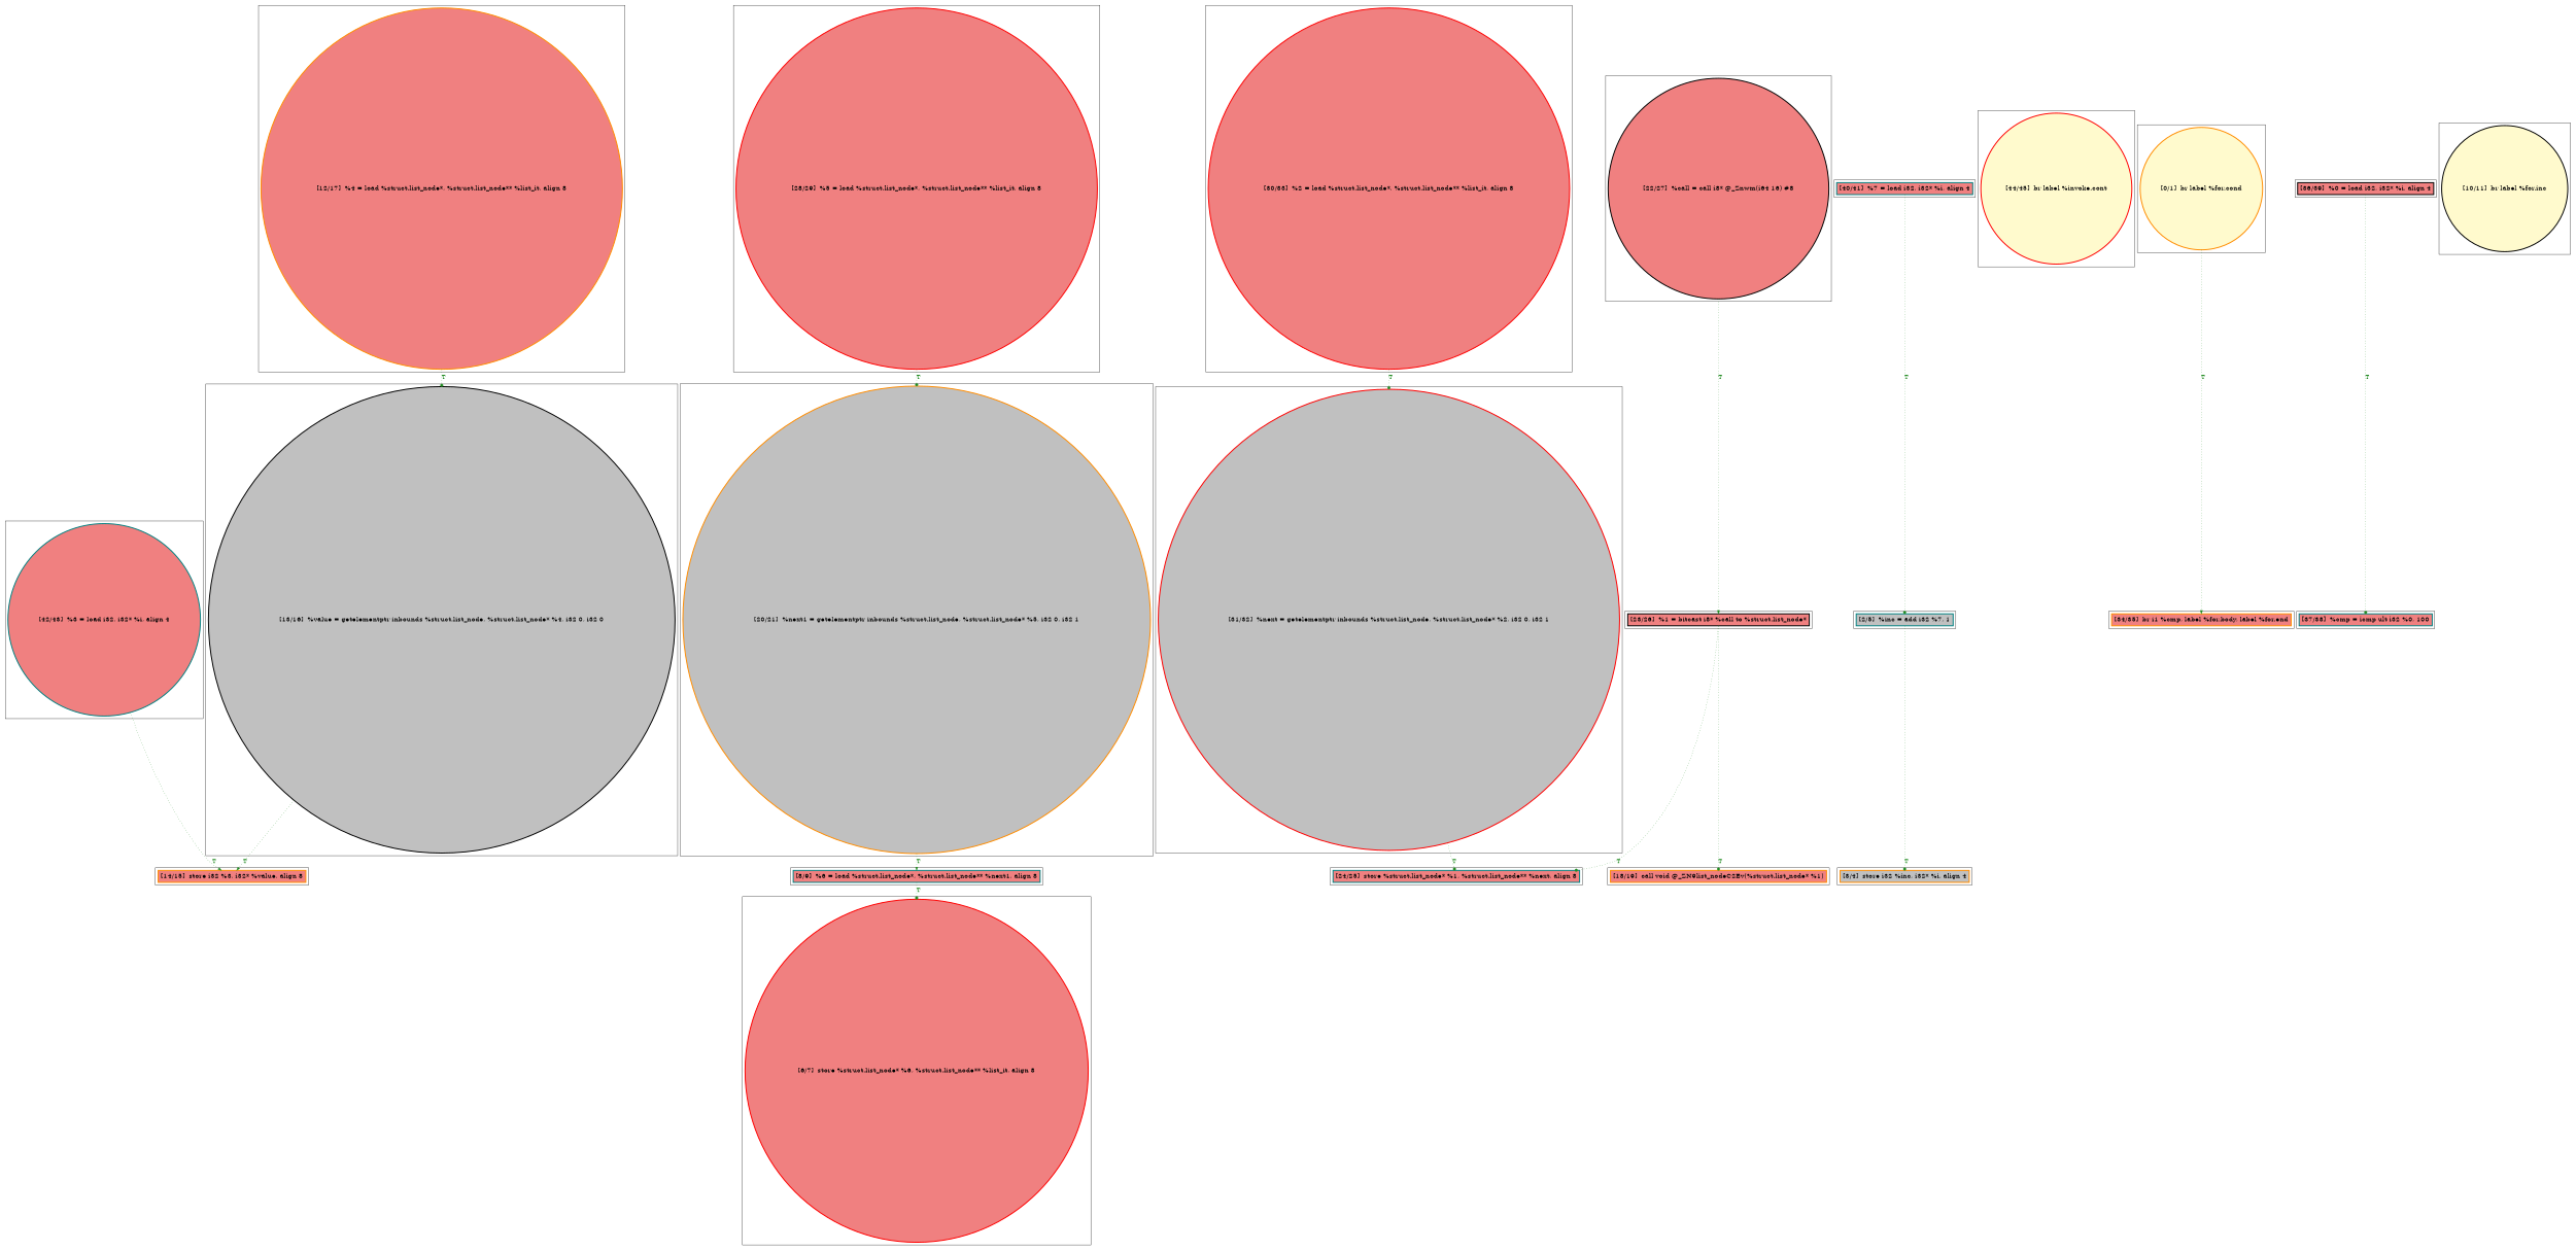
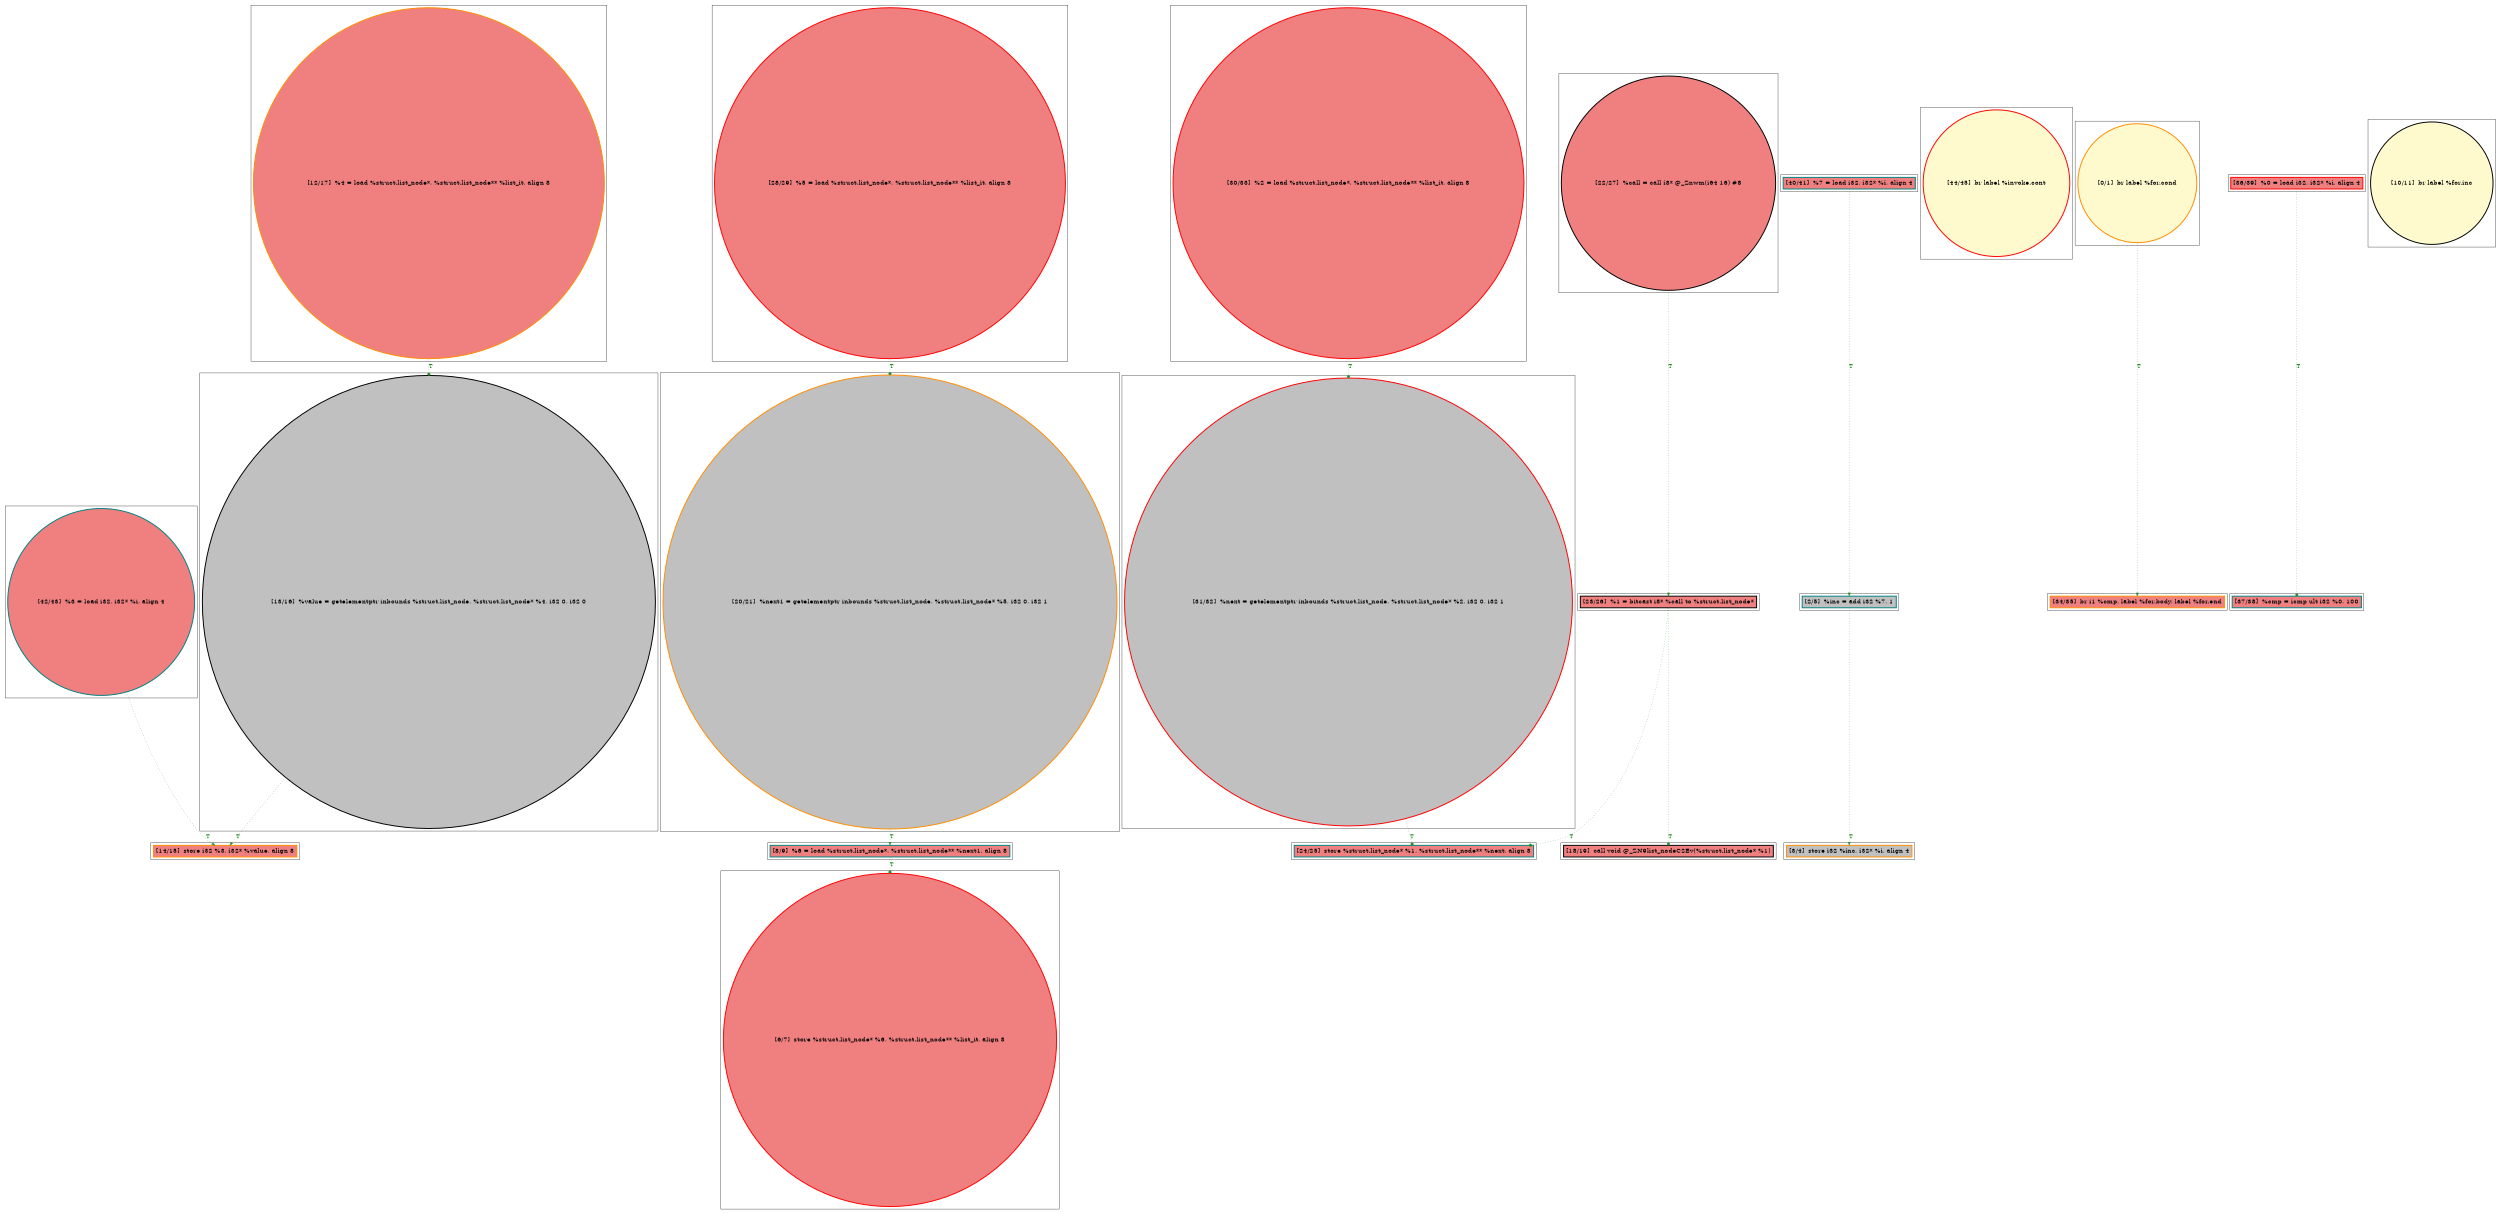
  digraph {
    node [color=black fillcolor=lightcoral fontsize=20 penwidth=3.0 shape=circle style=filled]
    edge [arrowhead=dot color=forestgreen fontcolor=forestgreen style=dotted]
    n1 [fillcolor=grey label="[13/16]  %value = getelementptr inbounds %struct.list_node, %struct.list_node* %4, i32 0, i32 0"]
    n2 [color=darkorange label="[12/17]  %4 = load %struct.list_node*, %struct.list_node** %list_it, align 8"]
    n3 [color=darkorange fillcolor=grey label="[20/21]  %next1 = getelementptr inbounds %struct.list_node, %struct.list_node* %5, i32 0, i32 1"]
    n4 [label="[23/26]  %1 = bitcast i8* %call to %struct.list_node*" shape=box]
    n5 [color=teal label="[24/25]  store %struct.list_node* %1, %struct.list_node** %next, align 8" shape=box]
    n6 [color=darkorange label="[14/15]  store i32 %3, i32* %value, align 8" shape=box]
    n7 [color=teal label="[8/9]  %6 = load %struct.list_node*, %struct.list_node** %next1, align 8" shape=box]
    n8 [color=red label="[6/7]  store %struct.list_node* %6, %struct.list_node** %list_it, align 8"]
    n9 [color=teal fillcolor=grey label="[2/5]  %inc = add i32 %7, 1" shape=box]
    n10 [color=red label="[30/33]  %2 = load %struct.list_node*, %struct.list_node** %list_it, align 8"]
    n11 [color=red fillcolor=lemonchiffon label="[44/45]  br label %invoke.cont"]
    n12 [color=darkorange fillcolor=lemonchiffon label="[0/1]  br label %for.cond"]
-   n13 [label="[36/39]  %0 = load i32, i32* %i, align 4" shape=box]
+   n13 [color=red label="[36/39]  %0 = load i32, i32* %i, align 4" shape=box]
    n14 [label="[22/27]  %call = call i8* @_Znwm(i64 16) #8"]
    n15 [color=darkorange fillcolor=grey label="[3/4]  store i32 %inc, i32* %i, align 4" shape=box]
    n16 [color=teal label="[37/38]  %cmp = icmp ult i32 %0, 100" shape=box]
    n17 [color=red label="[28/29]  %5 = load %struct.list_node*, %struct.list_node** %list_it, align 8"]
    n18 [color=teal label="[40/41]  %7 = load i32, i32* %i, align 4" shape=box]
-   n19 [color=darkorange label="[18/19]  call void @_ZN9list_nodeC2Ev(%struct.list_node* %1)" shape=box]
+   n19 [label="[18/19]  call void @_ZN9list_nodeC2Ev(%struct.list_node* %1)" shape=box]
    n20 [color=teal label="[42/43]  %3 = load i32, i32* %i, align 4"]
    n21 [fillcolor=lemonchiffon label="[10/11]  br label %for.inc"]
    n22 [color=darkorange label="[34/35]  br i1 %cmp, label %for.body, label %for.end" shape=box]
    n23 [color=red fillcolor=grey label="[31/32]  %next = getelementptr inbounds %struct.list_node, %struct.list_node* %2, i32 0, i32 1"]
    subgraph cluster_1 {
      n1
    }
    subgraph cluster_2 {
      n2
    }
    subgraph cluster_3 {
      n3
    }
    subgraph cluster_4 {
      n4
    }
    subgraph cluster_5 {
      n5
    }
    subgraph cluster_6 {
      n6
    }
    subgraph cluster_7 {
      n7
    }
    subgraph cluster_8 {
      n8
    }
    subgraph cluster_9 {
      n9
    }
    subgraph cluster_10 {
      n10
    }
    subgraph cluster_11 {
      n11
    }
    subgraph cluster_12 {
      n12
    }
    subgraph cluster_13 {
      n13
    }
    subgraph cluster_14 {
      n14
    }
    subgraph cluster_15 {
      n15
    }
    subgraph cluster_16 {
      n16
    }
    subgraph cluster_17 {
      n17
    }
    subgraph cluster_18 {
      n18
    }
    subgraph cluster_19 {
      n19
    }
    subgraph cluster_20 {
      n20
    }
    subgraph cluster_21 {
      n21
    }
    subgraph cluster_22 {
      n22
    }
    subgraph cluster_23 {
      n23
    }
    n1 -> n6 [arrowhead=normal label=T]
    n2 -> n1 [label=T]
    n3 -> n7 [arrowhead=normal label=T]
    n4 -> n5 [label=T]
    n4 -> n19 [label=T]
    n7 -> n8 [label=T]
-   n9 -> n15 [label=T]
+   n9 -> n15 [arrowhead=normal label=T]
    n10 -> n23 [label=T]
    n12 -> n22 [arrowhead=normal label=T]
    n13 -> n16 [label=T]
    n14 -> n4 [arrowhead=normal label=T]
    n17 -> n3 [label=T]
-   n18 -> n9 [label=T]
+   n18 -> n9 [arrowhead=normal label=T]
    n20 -> n6 [arrowhead=normal label=T]
    n23 -> n5 [label=T]
  }
